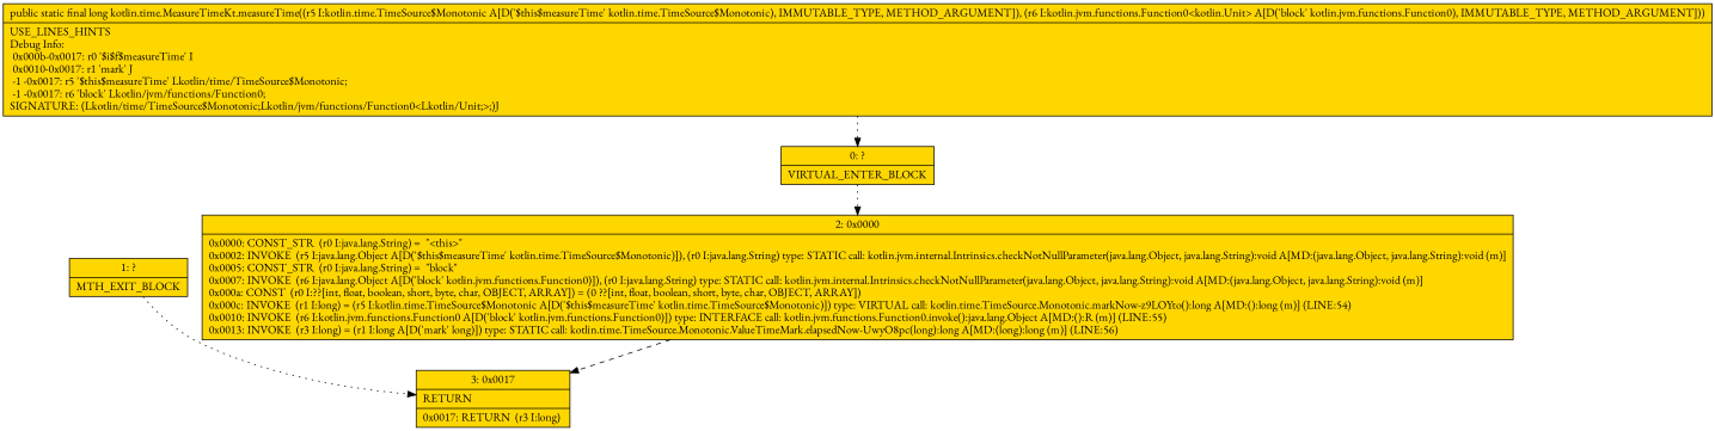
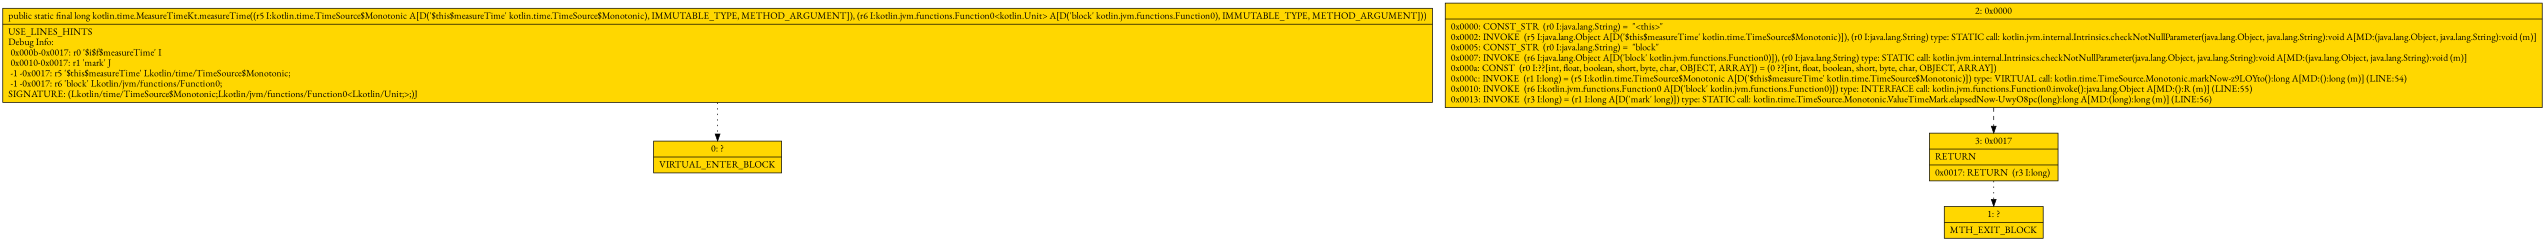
  digraph {
    fontname="EB Garamond"
    node [fillcolor=gold fontname="EB Garamond" shape=record style=filled]
    edge [color=black fontname="EB Garamond" style=dotted]
    n1 [label="{0\:\ ?|VIRTUAL_ENTER_BLOCK\l}"]
    n2 [label="{2\:\ 0x0000|0x0000: CONST_STR  (r0 I:java.lang.String) =  \"\<this\>\" \l0x0002: INVOKE  (r5 I:java.lang.Object A[D('$this$measureTime' kotlin.time.TimeSource$Monotonic)]), (r0 I:java.lang.String) type: STATIC call: kotlin.jvm.internal.Intrinsics.checkNotNullParameter(java.lang.Object, java.lang.String):void A[MD:(java.lang.Object, java.lang.String):void (m)]\l0x0005: CONST_STR  (r0 I:java.lang.String) =  \"block\" \l0x0007: INVOKE  (r6 I:java.lang.Object A[D('block' kotlin.jvm.functions.Function0)]), (r0 I:java.lang.String) type: STATIC call: kotlin.jvm.internal.Intrinsics.checkNotNullParameter(java.lang.Object, java.lang.String):void A[MD:(java.lang.Object, java.lang.String):void (m)]\l0x000a: CONST  (r0 I:??[int, float, boolean, short, byte, char, OBJECT, ARRAY]) = (0 ??[int, float, boolean, short, byte, char, OBJECT, ARRAY]) \l0x000c: INVOKE  (r1 I:long) = (r5 I:kotlin.time.TimeSource$Monotonic A[D('$this$measureTime' kotlin.time.TimeSource$Monotonic)]) type: VIRTUAL call: kotlin.time.TimeSource.Monotonic.markNow\-z9LOYto():long A[MD:():long (m)] (LINE:54)\l0x0010: INVOKE  (r6 I:kotlin.jvm.functions.Function0 A[D('block' kotlin.jvm.functions.Function0)]) type: INTERFACE call: kotlin.jvm.functions.Function0.invoke():java.lang.Object A[MD:():R (m)] (LINE:55)\l0x0013: INVOKE  (r3 I:long) = (r1 I:long A[D('mark' long)]) type: STATIC call: kotlin.time.TimeSource.Monotonic.ValueTimeMark.elapsedNow\-UwyO8pc(long):long A[MD:(long):long (m)] (LINE:56)\l}"]
    n3 [label="{3\:\ 0x0017|RETURN\l|0x0017: RETURN  (r3 I:long) \l}"]
    n4 [label="{1\:\ ?|MTH_EXIT_BLOCK\l}"]
    n5 [label="{public static final long kotlin.time.MeasureTimeKt.measureTime((r5 I:kotlin.time.TimeSource$Monotonic A[D('$this$measureTime' kotlin.time.TimeSource$Monotonic), IMMUTABLE_TYPE, METHOD_ARGUMENT]), (r6 I:kotlin.jvm.functions.Function0\<kotlin.Unit\> A[D('block' kotlin.jvm.functions.Function0), IMMUTABLE_TYPE, METHOD_ARGUMENT]))  | USE_LINES_HINTS\lDebug Info:\l  0x000b\-0x0017: r0 '$i$f$measureTime' I\l  0x0010\-0x0017: r1 'mark' J\l  \-1 \-0x0017: r5 '$this$measureTime' Lkotlin\/time\/TimeSource$Monotonic;\l  \-1 \-0x0017: r6 'block' Lkotlin\/jvm\/functions\/Function0;\lSIGNATURE: (Lkotlin\/time\/TimeSource$Monotonic;Lkotlin\/jvm\/functions\/Function0\<Lkotlin\/Unit;\>;)J\l}"]
-   n1 -> n2
    n2 -> n3 [style=dashed]
-   n4 -> n3
+   n3 -> n4
    n5 -> n1
  }
